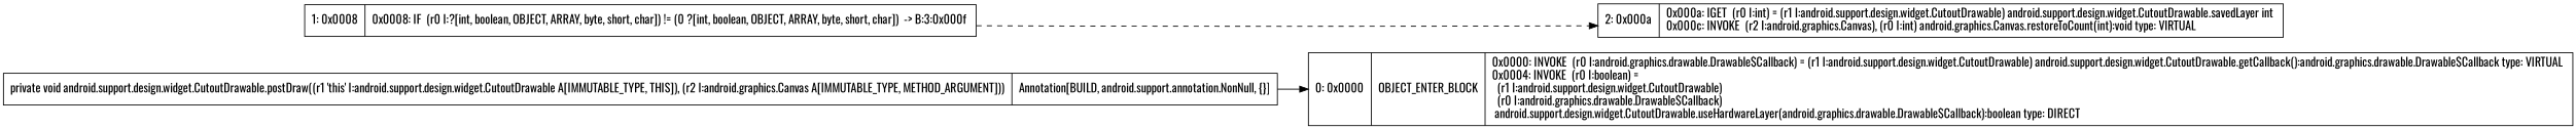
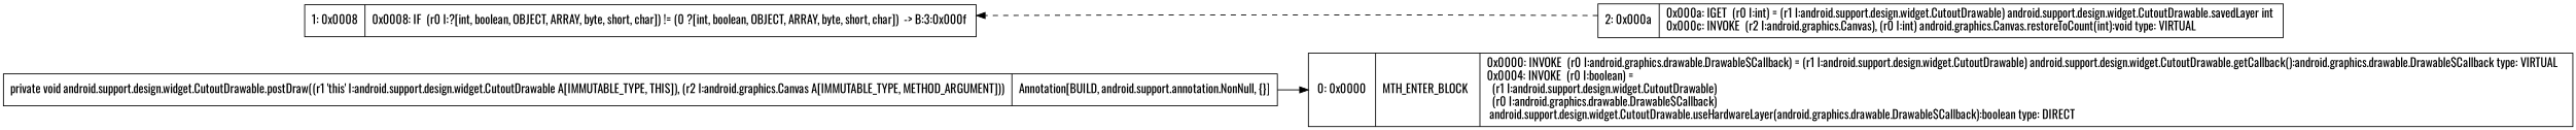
  digraph {
    fontname=Oswald
    rankdir=LR
    node [fontname=Oswald shape=record]
    edge [fontname=Oswald]
-   n1 [label="{0\:\ 0x0000|OBJECT_ENTER_BLOCK\l|0x0000: INVOKE  (r0 I:android.graphics.drawable.Drawable$Callback) = (r1 I:android.support.design.widget.CutoutDrawable) android.support.design.widget.CutoutDrawable.getCallback():android.graphics.drawable.Drawable$Callback type: VIRTUAL \l0x0004: INVOKE  (r0 I:boolean) = \l  (r1 I:android.support.design.widget.CutoutDrawable)\l  (r0 I:android.graphics.drawable.Drawable$Callback)\l android.support.design.widget.CutoutDrawable.useHardwareLayer(android.graphics.drawable.Drawable$Callback):boolean type: DIRECT \l}"]
+   n1 [label="{0\:\ 0x0000|MTH_ENTER_BLOCK\l|0x0000: INVOKE  (r0 I:android.graphics.drawable.Drawable$Callback) = (r1 I:android.support.design.widget.CutoutDrawable) android.support.design.widget.CutoutDrawable.getCallback():android.graphics.drawable.Drawable$Callback type: VIRTUAL \l0x0004: INVOKE  (r0 I:boolean) = \l  (r1 I:android.support.design.widget.CutoutDrawable)\l  (r0 I:android.graphics.drawable.Drawable$Callback)\l android.support.design.widget.CutoutDrawable.useHardwareLayer(android.graphics.drawable.Drawable$Callback):boolean type: DIRECT \l}"]
    n2 [label="{1\:\ 0x0008|0x0008: IF  (r0 I:?[int, boolean, OBJECT, ARRAY, byte, short, char]) != (0 ?[int, boolean, OBJECT, ARRAY, byte, short, char])  \-\> B:3:0x000f \l}"]
    n3 [label="{2\:\ 0x000a|0x000a: IGET  (r0 I:int) = (r1 I:android.support.design.widget.CutoutDrawable) android.support.design.widget.CutoutDrawable.savedLayer int \l0x000c: INVOKE  (r2 I:android.graphics.Canvas), (r0 I:int) android.graphics.Canvas.restoreToCount(int):void type: VIRTUAL \l}"]
    n4 [label="{private void android.support.design.widget.CutoutDrawable.postDraw((r1 'this' I:android.support.design.widget.CutoutDrawable A[IMMUTABLE_TYPE, THIS]), (r2 I:android.graphics.Canvas A[IMMUTABLE_TYPE, METHOD_ARGUMENT]))  | Annotation[BUILD, android.support.annotation.NonNull, \{\}]\l}"]
-   n2 -> n3 [style=dashed]
+   n3 -> n2 [style=dashed]
    n4 -> n1
  }
